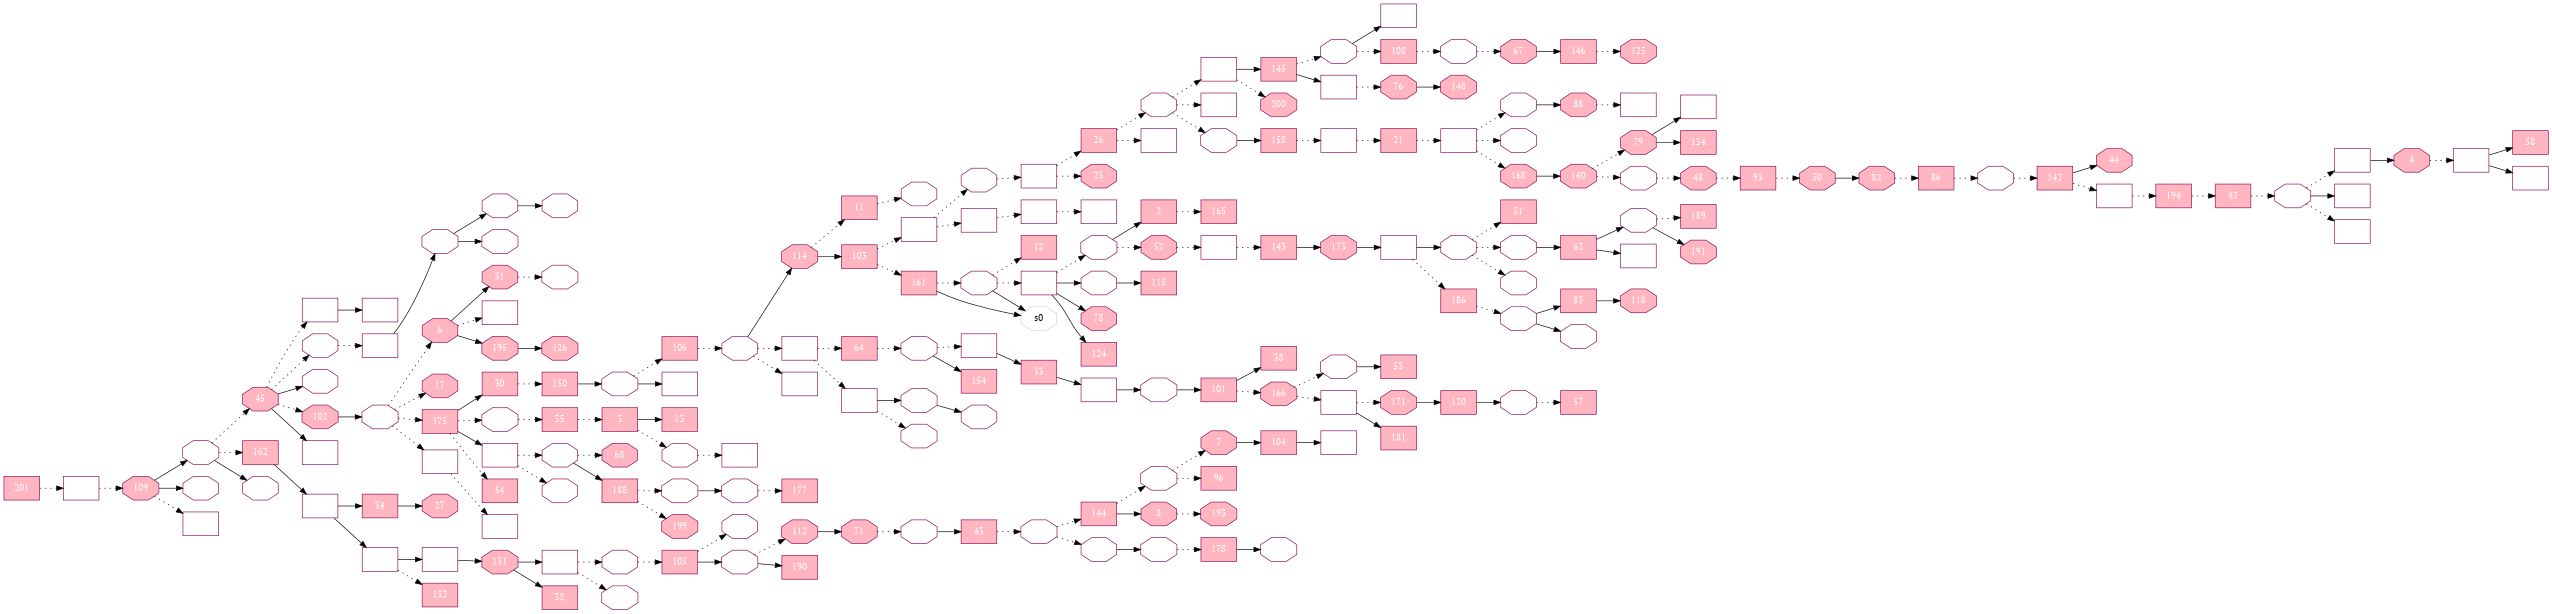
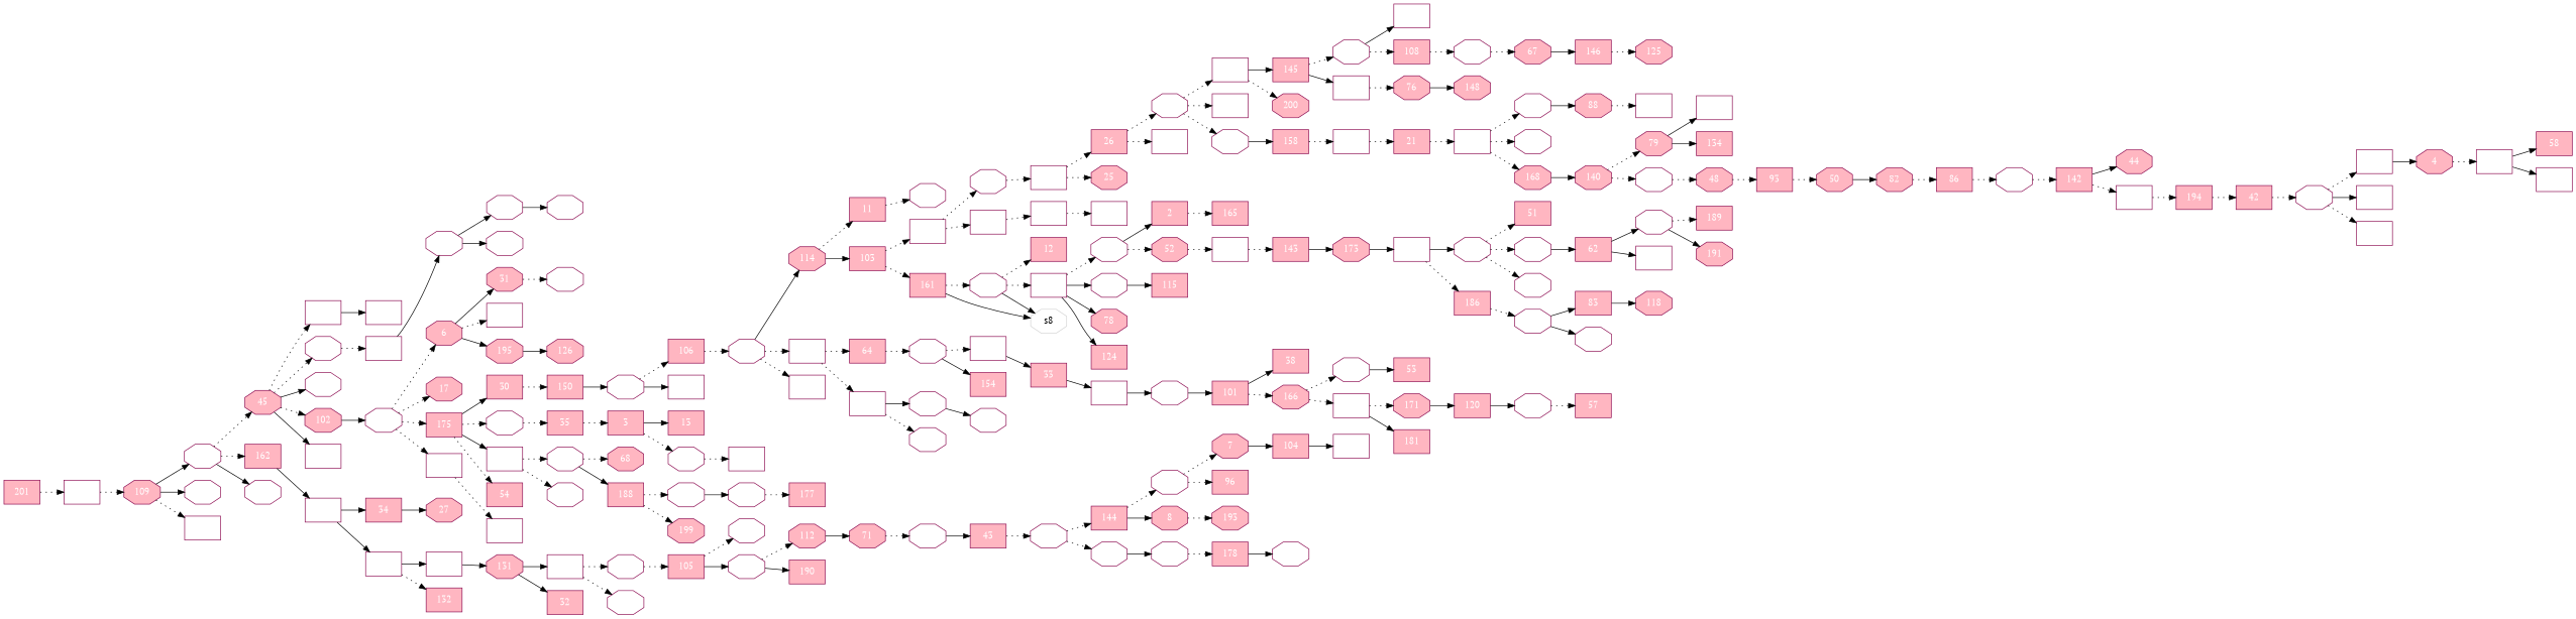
  digraph {
    rankdir=LR
    fontname="PT Serif"
    node [color=deeppink4 fontcolor=white style=filled fillcolor=white shape=box fontname="PT Serif"]
    edge [style=dotted fontname="PT Serif"]
    121 [shape=octagon]
    1 [shape=octagon]
    123 [shape=octagon]
    47 [shape=octagon]
    128 [shape=octagon]
    2 [fillcolor=lightpink]
    52 [fillcolor=lightpink shape=octagon]
    165 [fillcolor=lightpink]
    35 [fillcolor=lightpink]
    3 [fillcolor=lightpink]
    13 [fillcolor=lightpink]
    60 [shape=octagon]
    63
    4 [fillcolor=lightpink shape=octagon]
    5
    58 [fillcolor=lightpink]
    169
    137 [shape=octagon]
    6 [fillcolor=lightpink shape=octagon]
    17 [fillcolor=lightpink shape=octagon]
    175 [fillcolor=lightpink]
    164
    31 [fillcolor=lightpink shape=octagon]
    117
    195 [fillcolor=lightpink shape=octagon]
    163 [shape=octagon]
    7 [fillcolor=lightpink shape=octagon]
    96 [fillcolor=lightpink]
    104 [fillcolor=lightpink]
    144 [fillcolor=lightpink]
    8 [fillcolor=lightpink shape=octagon]
    193 [fillcolor=lightpink shape=octagon]
    173 [fillcolor=lightpink shape=octagon]
    9
    20 [shape=octagon]
    186 [fillcolor=lightpink]
    106 [fillcolor=lightpink]
    10 [shape=octagon]
    114 [fillcolor=lightpink shape=octagon]
    69
    127
    11 [fillcolor=lightpink]
    103 [fillcolor=lightpink]
    90 [shape=octagon]
    136 [shape=octagon]
    12 [fillcolor=lightpink]
    73
-   s0 [color=lightgrey fontcolor=black shape=octagon]
+   s0 [color=lightgrey fontcolor=black shape=octagon label=s8]
    14
    161 [fillcolor=lightpink]
    80 [shape=octagon]
    176
    26 [fillcolor=lightpink]
    15 [shape=octagon]
    70
    59
    91
    119 [shape=octagon]
    196 [shape=octagon]
    16 [shape=octagon]
    135 [shape=octagon]
    45 [fillcolor=lightpink shape=octagon]
    18
    23 [shape=octagon]
    85 [shape=octagon]
    102 [fillcolor=lightpink shape=octagon]
    111
    185
    179 [shape=octagon]
    19
    108 [fillcolor=lightpink]
    51 [fillcolor=lightpink]
    129 [shape=octagon]
    94 [shape=octagon]
    167
    21 [fillcolor=lightpink]
    72
    86 [fillcolor=lightpink]
    22 [shape=octagon]
    142 [fillcolor=lightpink]
    198
    120 [fillcolor=lightpink]
    24 [shape=octagon]
    57 [fillcolor=lightpink]
    197
    25 [fillcolor=lightpink shape=octagon]
    34 [fillcolor=lightpink]
    27 [fillcolor=lightpink shape=octagon]
    77
    28 [shape=octagon]
    116 [shape=octagon]
    105 [fillcolor=lightpink]
    29 [shape=octagon]
    78 [fillcolor=lightpink shape=octagon]
    124 [fillcolor=lightpink]
    115 [fillcolor=lightpink]
    30 [fillcolor=lightpink]
    107 [shape=octagon]
    36
    54 [fillcolor=lightpink]
    150 [fillcolor=lightpink]
    183 [shape=octagon]
    131 [fillcolor=lightpink shape=octagon]
    32 [fillcolor=lightpink]
    95
    33 [fillcolor=lightpink]
    49
    89
    46
    75 [shape=octagon]
    92 [shape=octagon]
    37
    101 [fillcolor=lightpink]
    38 [fillcolor=lightpink]
    166 [fillcolor=lightpink shape=octagon]
    39
    187 [shape=octagon]
    40 [shape=octagon]
    79 [fillcolor=lightpink shape=octagon]
    41
    134 [fillcolor=lightpink]
    194 [fillcolor=lightpink]
    42 [fillcolor=lightpink]
    100 [shape=octagon]
    182 [shape=octagon]
    43 [fillcolor=lightpink]
    44 [fillcolor=lightpink shape=octagon]
    97
    184 [shape=octagon]
    162 [fillcolor=lightpink]
    99 [shape=octagon]
    66
    132 [fillcolor=lightpink]
    152 [shape=octagon]
    48 [fillcolor=lightpink shape=octagon]
    93 [fillcolor=lightpink]
    149 [shape=octagon]
    50 [fillcolor=lightpink shape=octagon]
    82 [fillcolor=lightpink shape=octagon]
    156
    157 [shape=octagon]
    53 [fillcolor=lightpink]
    55 [shape=octagon]
    192 [shape=octagon]
    141 [shape=octagon]
    56
    145 [fillcolor=lightpink]
    200 [fillcolor=lightpink shape=octagon]
    61 [shape=octagon]
    113 [shape=octagon]
    168 [fillcolor=lightpink shape=octagon]
    88 [fillcolor=lightpink shape=octagon]
    62 [fillcolor=lightpink]
    130 [shape=octagon]
    153
    110
    172
    64 [fillcolor=lightpink]
    84
    174 [shape=octagon]
    109 [fillcolor=lightpink shape=octagon]
    65 [shape=octagon]
    74
    160 [shape=octagon]
    67 [fillcolor=lightpink shape=octagon]
    146 [fillcolor=lightpink]
    68 [fillcolor=lightpink shape=octagon]
    188 [fillcolor=lightpink]
    112 [fillcolor=lightpink shape=octagon]
    71 [fillcolor=lightpink shape=octagon]
    122
    76 [fillcolor=lightpink shape=octagon]
    148 [fillcolor=lightpink shape=octagon]
    140 [fillcolor=lightpink shape=octagon]
    159
    81
    139 [shape=octagon]
    83 [fillcolor=lightpink]
    151 [shape=octagon]
    118 [fillcolor=lightpink shape=octagon]
    138 [shape=octagon]
    87
    98
    154 [fillcolor=lightpink]
    155
    190 [fillcolor=lightpink]
    158 [fillcolor=lightpink]
    171 [fillcolor=lightpink shape=octagon]
    125 [fillcolor=lightpink shape=octagon]
    126 [fillcolor=lightpink shape=octagon]
    189 [fillcolor=lightpink]
    191 [fillcolor=lightpink shape=octagon]
    133 [shape=octagon]
    199 [fillcolor=lightpink shape=octagon]
    170 [shape=octagon]
    178 [fillcolor=lightpink]
    143 [fillcolor=lightpink]
    147 [shape=octagon]
    201 [fillcolor=lightpink]
    180
    177 [fillcolor=lightpink]
    181 [fillcolor=lightpink]
    121 -> 1 [style=solid]
    121 -> 123 [style=solid]
    1 -> 47 [style=solid]
    128 -> 2 [style=solid]
    128 -> 52
    2 -> 165
    52 -> 156
    35 -> 3
    3 -> 13 [style=solid]
    3 -> 60
    60 -> 39
    63 -> 4 [style=solid]
    4 -> 5
    5 -> 58 [style=solid]
    5 -> 169 [style=solid]
    137 -> 6
    137 -> 17
    137 -> 175
    137 -> 164
    6 -> 31 [style=solid]
    6 -> 117
    6 -> 195 [style=solid]
    175 -> 30 [style=solid]
    175 -> 107
    175 -> 36 [style=solid]
    175 -> 54
    164 -> 37
    31 -> 183
    195 -> 126 [style=solid]
    163 -> 7
    163 -> 96
    7 -> 104 [style=solid]
    104 -> 87 [style=solid]
    144 -> 163
    144 -> 8 [style=solid]
    8 -> 193
    173 -> 9 [style=solid]
    9 -> 20 [style=solid]
    9 -> 186
    20 -> 51
    20 -> 129
    20 -> 94
    186 -> 139
    106 -> 10
    10 -> 114 [style=solid]
    10 -> 69
    10 -> 127
    114 -> 11
    114 -> 103 [style=solid]
    69 -> 64
    69 -> 84
    11 -> 90
    103 -> 14
    103 -> 161
    136 -> 12
    136 -> 73
    136 -> s0 [style=solid]
    73 -> 128
    73 -> 29 [style=solid]
    73 -> 78 [style=solid]
    73 -> 124 [style=solid]
    14 -> 80
    14 -> 176
    161 -> 136
    161 -> s0 [style=solid]
    80 -> 197
    176 -> 159
    26 -> 15
    26 -> 70
    15 -> 59
    15 -> 91
    15 -> 119
    59 -> 145 [style=solid]
    59 -> 200
    119 -> 158 [style=solid]
    196 -> 144
    196 -> 16
    16 -> 135 [style=solid]
    135 -> 178
    45 -> 18
    45 -> 23
    45 -> 85 [style=solid]
    45 -> 102
    45 -> 111 [style=solid]
    18 -> 185 [style=solid]
    23 -> 198
    102 -> 137 [style=solid]
    179 -> 19 [style=solid]
    179 -> 108
    108 -> 160
    129 -> 62 [style=solid]
    167 -> 21
    21 -> 72
    72 -> 61
    72 -> 113
    72 -> 168
    86 -> 22
    22 -> 142
    142 -> 44 [style=solid]
    142 -> 97
    198 -> 121 [style=solid]
    120 -> 24 [style=solid]
    24 -> 57
    197 -> 26
    197 -> 25
    34 -> 27 [style=solid]
    77 -> 28
    77 -> 116
    28 -> 105
    105 -> 55
    105 -> 192 [style=solid]
    29 -> 115 [style=solid]
    30 -> 150
    107 -> 35
    36 -> 75
    36 -> 92
    150 -> 141 [style=solid]
    131 -> 77 [style=solid]
    131 -> 32 [style=solid]
    95 -> 33 [style=solid]
    33 -> 49 [style=solid]
    49 -> 149 [style=solid]
    89 -> 34 [style=solid]
    89 -> 46 [style=solid]
    46 -> 66 [style=solid]
    46 -> 132
    75 -> 68
    75 -> 188 [style=solid]
    101 -> 38 [style=solid]
    101 -> 166
    166 -> 157
    166 -> 180
    187 -> 40 [style=solid]
    79 -> 41 [style=solid]
    79 -> 134 [style=solid]
    194 -> 42
    42 -> 100
    100 -> 63
    100 -> 110 [style=solid]
    100 -> 172
    182 -> 43 [style=solid]
    43 -> 196
    97 -> 194
    184 -> 45
    184 -> 162
    184 -> 99 [style=solid]
    162 -> 89 [style=solid]
    66 -> 131 [style=solid]
    152 -> 48
    48 -> 93
    93 -> 50
    149 -> 101 [style=solid]
    50 -> 82 [style=solid]
    82 -> 86
    156 -> 143
    157 -> 53 [style=solid]
    192 -> 112
    192 -> 190 [style=solid]
    141 -> 106
    141 -> 56 [style=solid]
    145 -> 179
    145 -> 122 [style=solid]
    61 -> 88 [style=solid]
    168 -> 140 [style=solid]
    88 -> 98
    62 -> 130 [style=solid]
    62 -> 153 [style=solid]
    130 -> 189
    130 -> 191 [style=solid]
    64 -> 174
    84 -> 187 [style=solid]
    84 -> 138
    174 -> 95
    174 -> 154 [style=solid]
    109 -> 184 [style=solid]
    109 -> 65 [style=solid]
    109 -> 74
    160 -> 67
    67 -> 146 [style=solid]
    146 -> 125
    188 -> 133
    188 -> 199
    112 -> 71 [style=solid]
    71 -> 182
    122 -> 76
    76 -> 148 [style=solid]
    140 -> 79
    140 -> 152
    159 -> 81
    139 -> 83 [style=solid]
    139 -> 151 [style=solid]
    83 -> 118 [style=solid]
    155 -> 109
    158 -> 167
    171 -> 120 [style=solid]
    133 -> 170 [style=solid]
    170 -> 177
    178 -> 147 [style=solid]
    143 -> 173 [style=solid]
    201 -> 155
    180 -> 171
    180 -> 181 [style=solid]
  }
